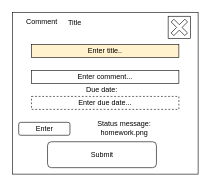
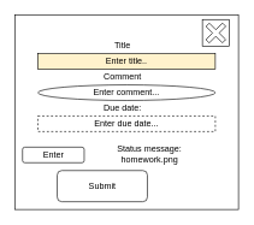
  <mxCell id="0" />
  <mxCell id="1" parent="0" />
  <mxCell id="2" value="" style="group" parent="1" vertex="1" connectable="0"><mxGeometry x="20" y="20" width="310" height="270" as="geometry" /></mxCell>
  <mxCell id="3" value="" style="rounded=0;whiteSpace=wrap;html=1;" parent="2" vertex="1"><mxGeometry width="310.0" height="270" as="geometry" /></mxCell>
- <mxCell id="4" value="Title" style="text;html=1;strokeColor=none;fillColor=none;align=center;verticalAlign=middle;whiteSpace=wrap;rounded=0;" parent="2" vertex="1"><mxGeometry x="83.276" y="7.4" width="42.759" height="21.6" as="geometry" /></mxCell>
+ <mxCell id="4" value="Title" style="text;html=1;strokeColor=none;fillColor=none;align=center;verticalAlign=middle;whiteSpace=wrap;rounded=0;" parent="2" vertex="1"><mxGeometry x="128.276" y="32.4" width="42.759" height="21.6" as="geometry" /></mxCell>
  <mxCell id="5" value="Enter title.." style="rounded=0;whiteSpace=wrap;html=1;fillColor=#fff2cc;" parent="2" vertex="1"><mxGeometry x="32.069" y="54.0" width="245.862" height="21.6" as="geometry" /></mxCell>
- <mxCell id="6" value="Comment&lt;br&gt;" style="text;html=1;strokeColor=none;fillColor=none;align=center;verticalAlign=middle;whiteSpace=wrap;rounded=0;" parent="2" vertex="1"><mxGeometry x="28.276" y="5.6" width="42.759" height="21.6" as="geometry" /></mxCell>
- <mxCell id="7" value="Enter comment..." style="rounded=0;whiteSpace=wrap;html=1;" parent="2" vertex="1"><mxGeometry x="32.069" y="97.2" width="245.862" height="21.6" as="geometry" /></mxCell>
+ <mxCell id="6" value="Comment&lt;br&gt;" style="text;html=1;strokeColor=none;fillColor=none;align=center;verticalAlign=middle;whiteSpace=wrap;rounded=0;" parent="2" vertex="1"><mxGeometry x="128.276" y="75.6" width="42.759" height="21.6" as="geometry" /></mxCell>
+ <mxCell id="7" value="Enter comment..." style="ellipse;whiteSpace=wrap;html=1;" parent="2" vertex="1"><mxGeometry x="32.069" y="97.2" width="245.862" height="21.6" as="geometry" /></mxCell>
  <mxCell id="8" value="Due date:" style="text;html=1;strokeColor=none;fillColor=none;align=center;verticalAlign=middle;whiteSpace=wrap;rounded=0;" parent="2" vertex="1"><mxGeometry x="96.207" y="118.8" width="106.897" height="21.6" as="geometry" /></mxCell>
  <mxCell id="9" value="Enter due date..." style="rounded=0;whiteSpace=wrap;html=1;dashed=1;" parent="2" vertex="1"><mxGeometry x="32.069" y="140.4" width="245.862" height="21.6" as="geometry" /></mxCell>
  <mxCell id="10" value="Enter" style="rounded=1;whiteSpace=wrap;html=1;" parent="2" vertex="1"><mxGeometry x="10.69" y="183.6" width="85.517" height="21.6" as="geometry" /></mxCell>
- <mxCell id="11" value="Submit" style="rounded=1;whiteSpace=wrap;html=1;" parent="2" vertex="1"><mxGeometry x="58.793" y="216.0" width="181.724" height="43.2" as="geometry" /></mxCell>
+ <mxCell id="11" value="Submit" style="rounded=1;whiteSpace=wrap;html=1;" parent="2" vertex="1"><mxGeometry x="58.793" y="216.0" width="125" height="43.2" as="geometry" /></mxCell>
  <mxCell id="12" value="Status message:&lt;br&gt;homework.png" style="text;html=1;strokeColor=none;fillColor=none;align=center;verticalAlign=middle;whiteSpace=wrap;rounded=0;" parent="2" vertex="1"><mxGeometry x="96.207" y="183.6" width="181.724" height="21.6" as="geometry" /></mxCell>
  <mxCell id="13" value="" style="whiteSpace=wrap;html=1;aspect=fixed;" parent="2" vertex="1"><mxGeometry x="260.001" y="6.608" width="37.345" height="37.345" as="geometry" /></mxCell>
  <mxCell id="14" value="" style="shape=cross;whiteSpace=wrap;html=1;rotation=45;size=0.2;" parent="2" vertex="1"><mxGeometry x="262.635" y="9.076" width="32.069" height="32.4" as="geometry" /></mxCell>
